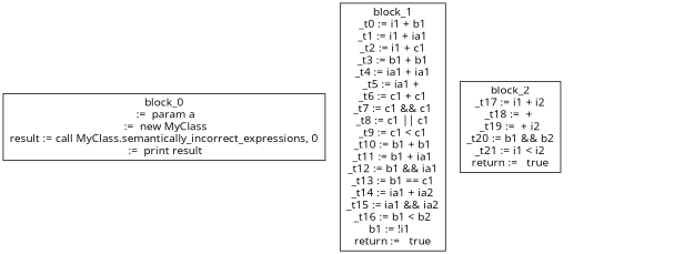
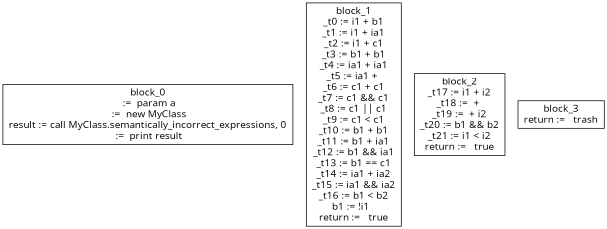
  digraph {
    splines=ortho
    fontname="Open Sans"
    node [shape=box fontname="Open Sans"]
    n1 [label="block_0\n :=  param a\n :=  new MyClass\nresult := call MyClass.semantically_incorrect_expressions, 0\n :=  print result\n"]
    n2 [label="block_1\n_t0 := i1 + b1\n_t1 := i1 + ia1\n_t2 := i1 + c1\n_t3 := b1 + b1\n_t4 := ia1 + ia1\n_t5 := ia1 + \n_t6 := c1 + c1\n_t7 := c1 && c1\n_t8 := c1 || c1\n_t9 := c1 < c1\n_t10 := b1 + b1\n_t11 := b1 + ia1\n_t12 := b1 && ia1\n_t13 := b1 == c1\n_t14 := ia1 + ia2\n_t15 := ia1 && ia2\n_t16 := b1 < b2\nb1 := !i1  \nreturn :=   true\n"]
    n3 [label="block_2\n_t17 := i1 + i2\n_t18 :=  + \n_t19 :=  + i2\n_t20 := b1 && b2\n_t21 := i1 < i2\nreturn :=   true\n"]
+   n4 [label="block_3\nreturn :=   trash\n"]
  }
